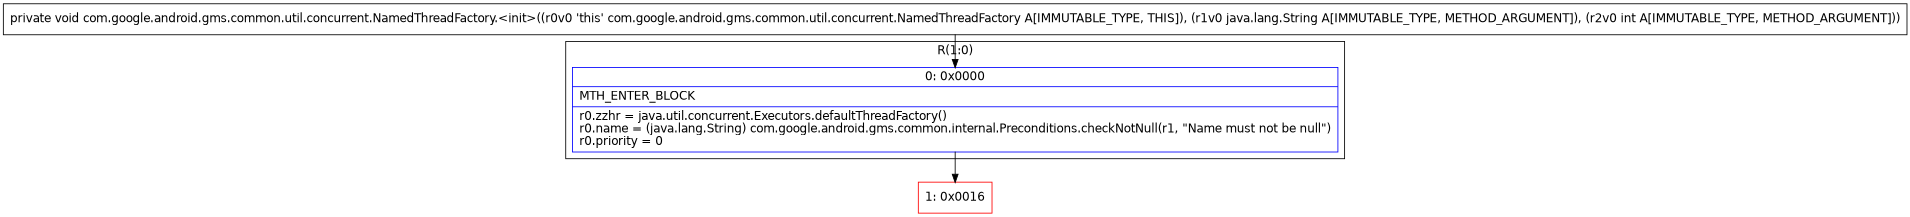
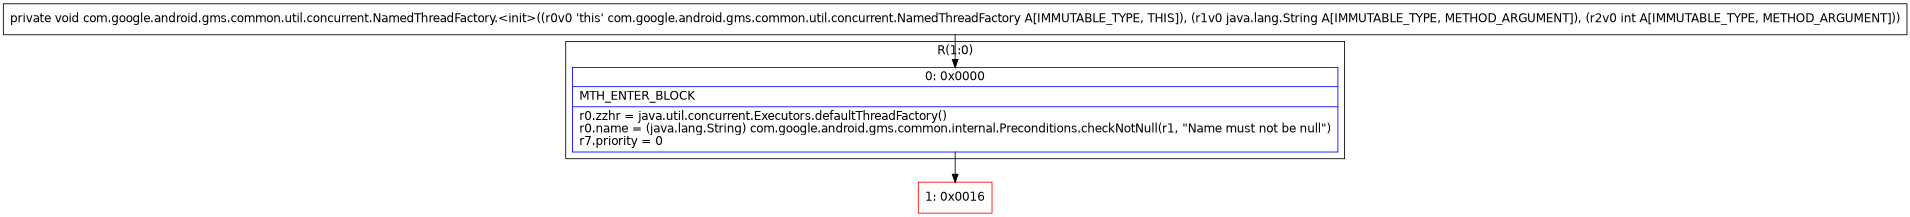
  digraph {
    fontname="DejaVu Sans"
    node [shape=record fontname="DejaVu Sans"]
    edge [fontname="DejaVu Sans"]
-   n1 [color=blue label="{0\:\ 0x0000|MTH_ENTER_BLOCK\l|r0.zzhr = java.util.concurrent.Executors.defaultThreadFactory()\lr0.name = (java.lang.String) com.google.android.gms.common.internal.Preconditions.checkNotNull(r1, \"Name must not be null\")\lr0.priority = 0\l}"]
+   n1 [color=blue label="{0\:\ 0x0000|MTH_ENTER_BLOCK\l|r0.zzhr = java.util.concurrent.Executors.defaultThreadFactory()\lr0.name = (java.lang.String) com.google.android.gms.common.internal.Preconditions.checkNotNull(r1, \"Name must not be null\")\lr7.priority = 0\l}"]
    n2 [color=red label="{1\:\ 0x0016}"]
    n3 [label="{private void com.google.android.gms.common.util.concurrent.NamedThreadFactory.\<init\>((r0v0 'this' com.google.android.gms.common.util.concurrent.NamedThreadFactory A[IMMUTABLE_TYPE, THIS]), (r1v0 java.lang.String A[IMMUTABLE_TYPE, METHOD_ARGUMENT]), (r2v0 int A[IMMUTABLE_TYPE, METHOD_ARGUMENT])) }"]
    subgraph cluster_1 {
      label="R(1:0)"
      n1
    }
    n1 -> n2
    n3 -> n1
  }
